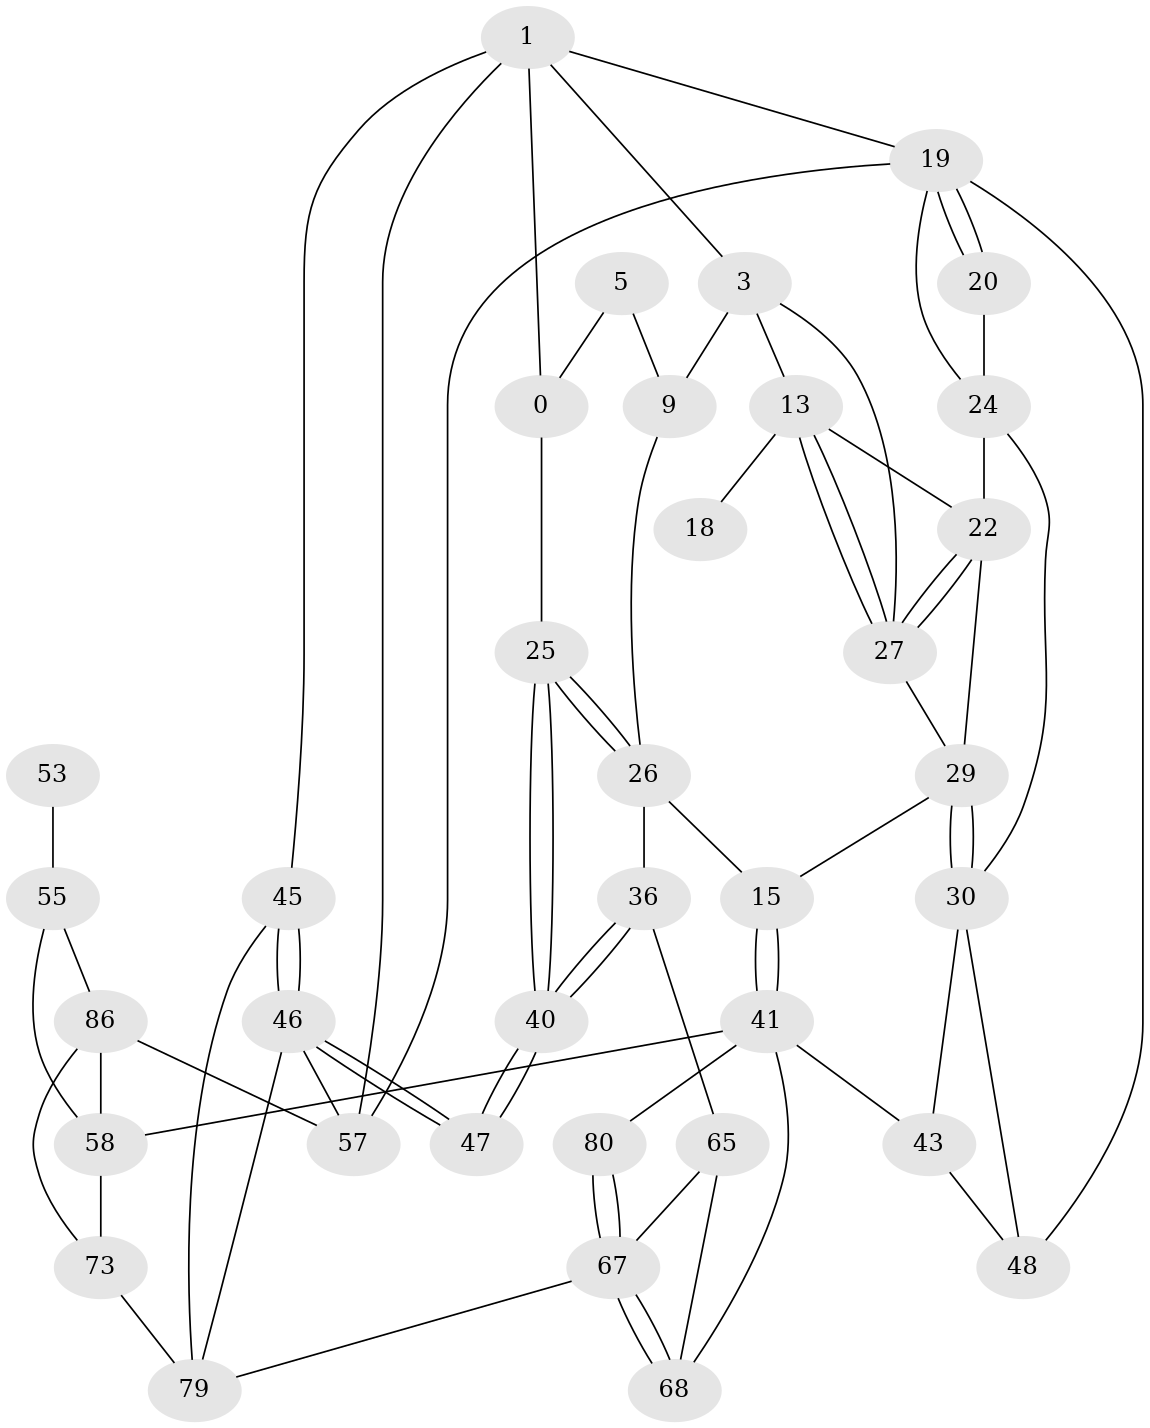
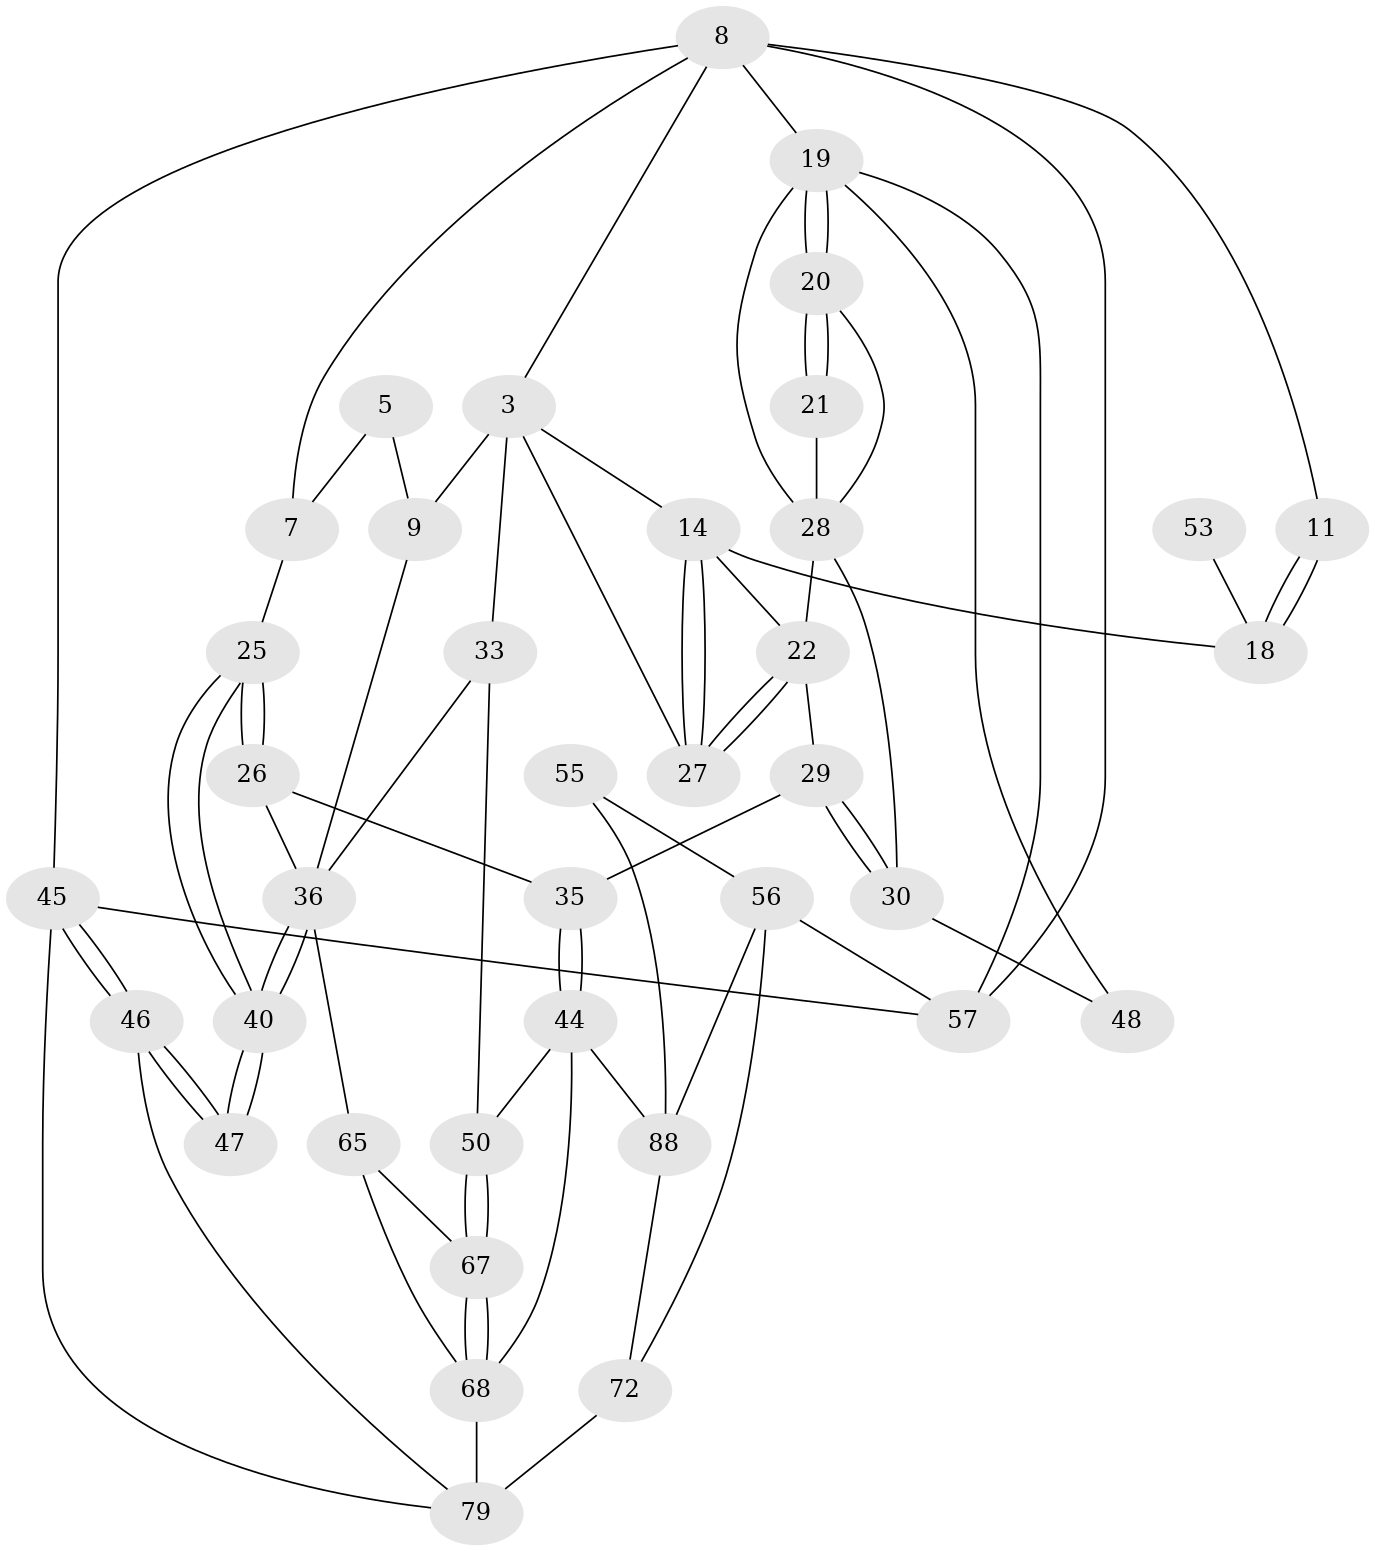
  graph {
    fontname="DejaVu Serif"
    node [color=gray90 fontname="DejaVu Serif" style=filled]
    edge [fontname="DejaVu Serif"]
-   1 [super="+2+6"]
+   1 [super="+2+6" label=8]
    3 [super="+4+12"]
-   7 [label=0]
+   7
+   11
    19 [super="+39"]
    45
    57 [super="+62"]
    9 [super="+17"]
-   14 [super="+15" label=13]
+   14 [super="+15"]
+   33 [super="+38+34"]
    27
    25
    n13 [label=18]
    20
-   28 [super="+31" label=24]
+   28 [super="+31"]
    48 [super="+52"]
    46 [super="+70"]
    n18 [label=79 super="+78+76"]
    5 [super="+8"]
    26
    22 [super="+23"]
    36 [super="+37"]
-   50 [label=80]
+   50
    40
-   35 [label=15]
+   35
    29 [super="+32"]
+   21 [super="+24"]
    30 [super="+44"]
    47 [super="+64"]
    65 [super="+66"]
-   43
-   41 [super="+51+42"]
+   41 [super="+51+42" label=44]
    67
-   58 [super="+61"]
+   58 [super="+61" label=88]
    68 [super="+69"]
-   73 [super="+77+74"]
+   73 [super="+77+74" label=72]
    53 [super="+59+54"]
    55
-   56 [label=86]
+   56
    1 -- 3
    1 -- 7
+   1 -- 11
    1 -- 19
    1 -- 45
    1 -- 57
    3 -- 9 [weight=2]
    3 -- 14
+   3 -- 33 [weight=2]
    3 -- 27
    7 -- 25
+   11 -- n13
+   11 -- n13
    19 -- 57
    19 -- 20
    19 -- 20
    19 -- 28
    19 -- 48
-   46 -- 57
+   45 -- 57
    45 -- 46
    45 -- 46
    45 -- n18
-   9 -- 26
+   9 -- 36
    14 -- 27
    14 -- 27
    14 -- n13
    14 -- 22
-   27 -- 29
+   33 -- 36
+   33 -- 50
    25 -- 26
    25 -- 26
    25 -- 40
    25 -- 40
    20 -- 28
+   20 -- 21
+   20 -- 21
    28 -- 22
    28 -- 30
    46 -- n18
    46 -- 47 [weight=2]
    46 -- 47
    5 -- 7
    5 -- 9
    26 -- 36
    26 -- 35
    22 -- 27
    22 -- 27
    22 -- 29
    36 -- 40
    36 -- 40
    36 -- 65
    50 -- 67
    50 -- 67
    40 -- 47
    40 -- 47
    35 -- 41
    35 -- 41
    29 -- 35
    29 -- 30
    29 -- 30
+   21 -- 28
    30 -- 48
-   30 -- 43
    65 -- 67
    65 -- 68
-   43 -- 48
    41 -- 50
-   41 -- 43
    41 -- 58 [weight=2]
    41 -- 68
    67 -- 68
    67 -- 68
    58 -- 73
-   67 -- n18
+   68 -- n18
    73 -- n18 [weight=2]
-   53 -- 55
+   53 -- n13
    55 -- 58
    55 -- 56
    56 -- 57
    56 -- 58
    56 -- 73
  }
